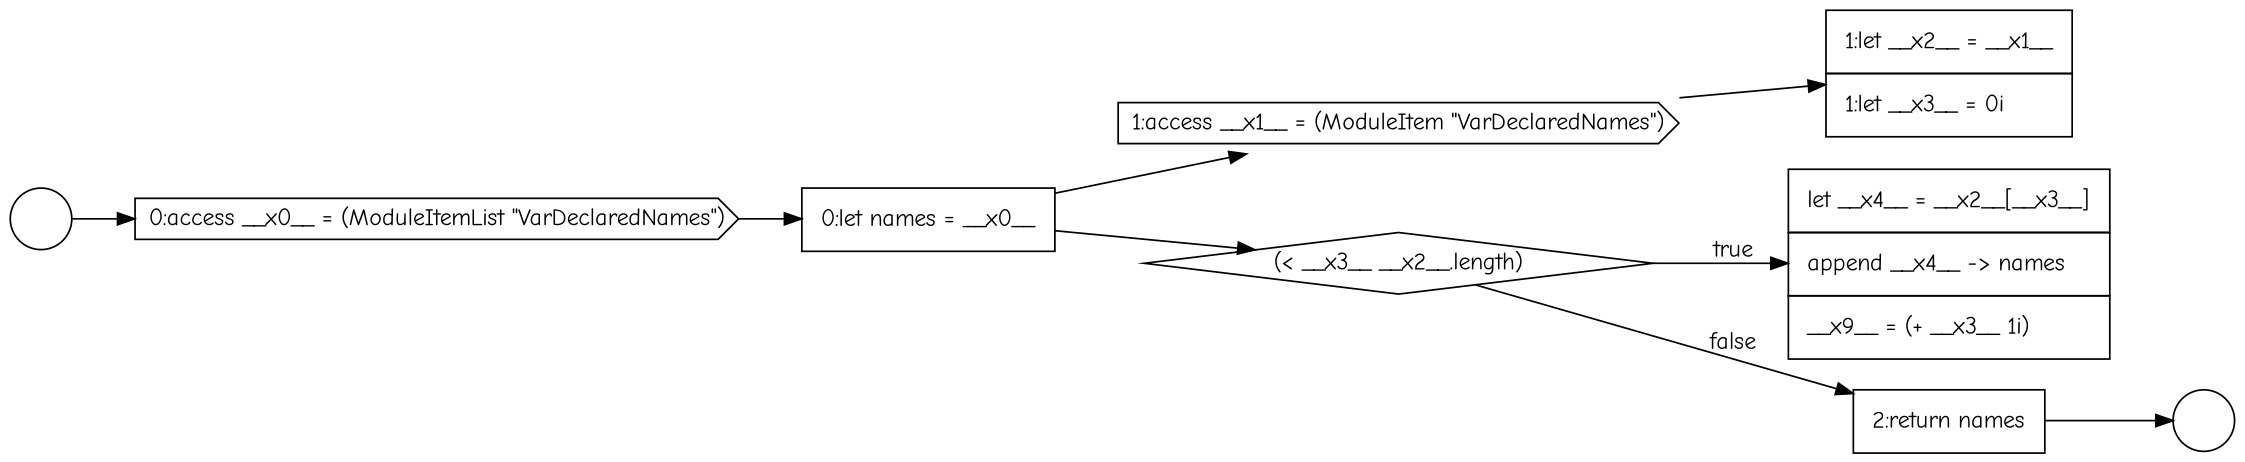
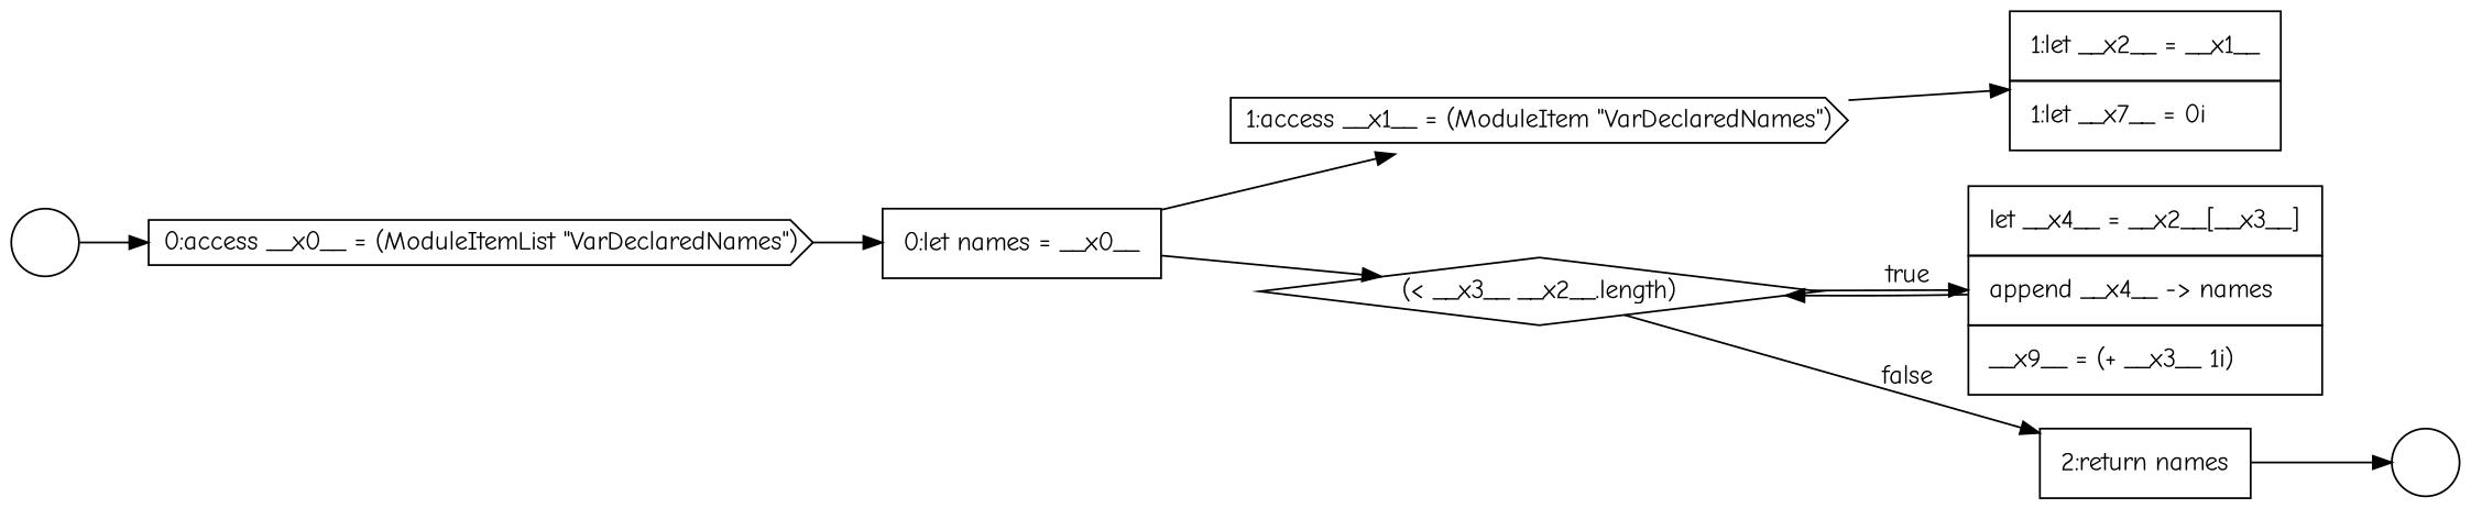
  digraph {
    fontname="Comic Neue"
    rankdir=LR
    node [color=black fillcolor=white fontname="Comic Neue" shape=none style=filled]
    edge [color=black fontname="Comic Neue"]
    n1 [label=<<font color="black">     <table border="0" cellborder="1" cellspacing="0" cellpadding="10">       <tr><td align="left">0:let names = __x0__</td></tr>     </table>   </font>> margin=0]
    n2 [label=<<font color="black">1:access __x1__ = (ModuleItem &quot;VarDeclaredNames&quot;)</font>> shape=cds]
    n3 [label=<<font color="black">(&lt; __x3__ __x2__.length)</font>> shape=diamond]
-   n4 [label=<<font color="black">     <table border="0" cellborder="1" cellspacing="0" cellpadding="10">       <tr><td align="left">1:let __x2__ = __x1__</td></tr>       <tr><td align="left">1:let __x3__ = 0i</td></tr>     </table>   </font>> margin=0]
+   n4 [label=<<font color="black">     <table border="0" cellborder="1" cellspacing="0" cellpadding="10">       <tr><td align="left">1:let __x2__ = __x1__</td></tr>       <tr><td align="left">1:let __x7__ = 0i</td></tr>     </table>   </font>> margin=0]
    n5 [label=<<font color="black">0:access __x0__ = (ModuleItemList &quot;VarDeclaredNames&quot;)</font>> shape=cds]
    n6 [label=<<font color="black">     <table border="0" cellborder="1" cellspacing="0" cellpadding="10">       <tr><td align="left">let __x4__ = __x2__[__x3__]</td></tr>       <tr><td align="left">append __x4__ -&gt; names</td></tr>       <tr><td align="left">__x9__ = (+ __x3__ 1i)</td></tr>     </table>   </font>> margin=0]
    n7 [label=<<font color="black">     <table border="0" cellborder="1" cellspacing="0" cellpadding="10">       <tr><td align="left">2:return names</td></tr>     </table>   </font>> margin=0]
    n8 [label=" " shape=circle]
    n9 [label=" " shape=circle]
    n1 -> n2
    n1 -> n3
    n2 -> n4
    n3 -> n6 [label=<<font color="black">true</font>>]
    n3 -> n7 [label=<<font color="black">false</font>>]
    n5 -> n1
+   n6 -> n3
    n7 -> n8
    n9 -> n5
  }
